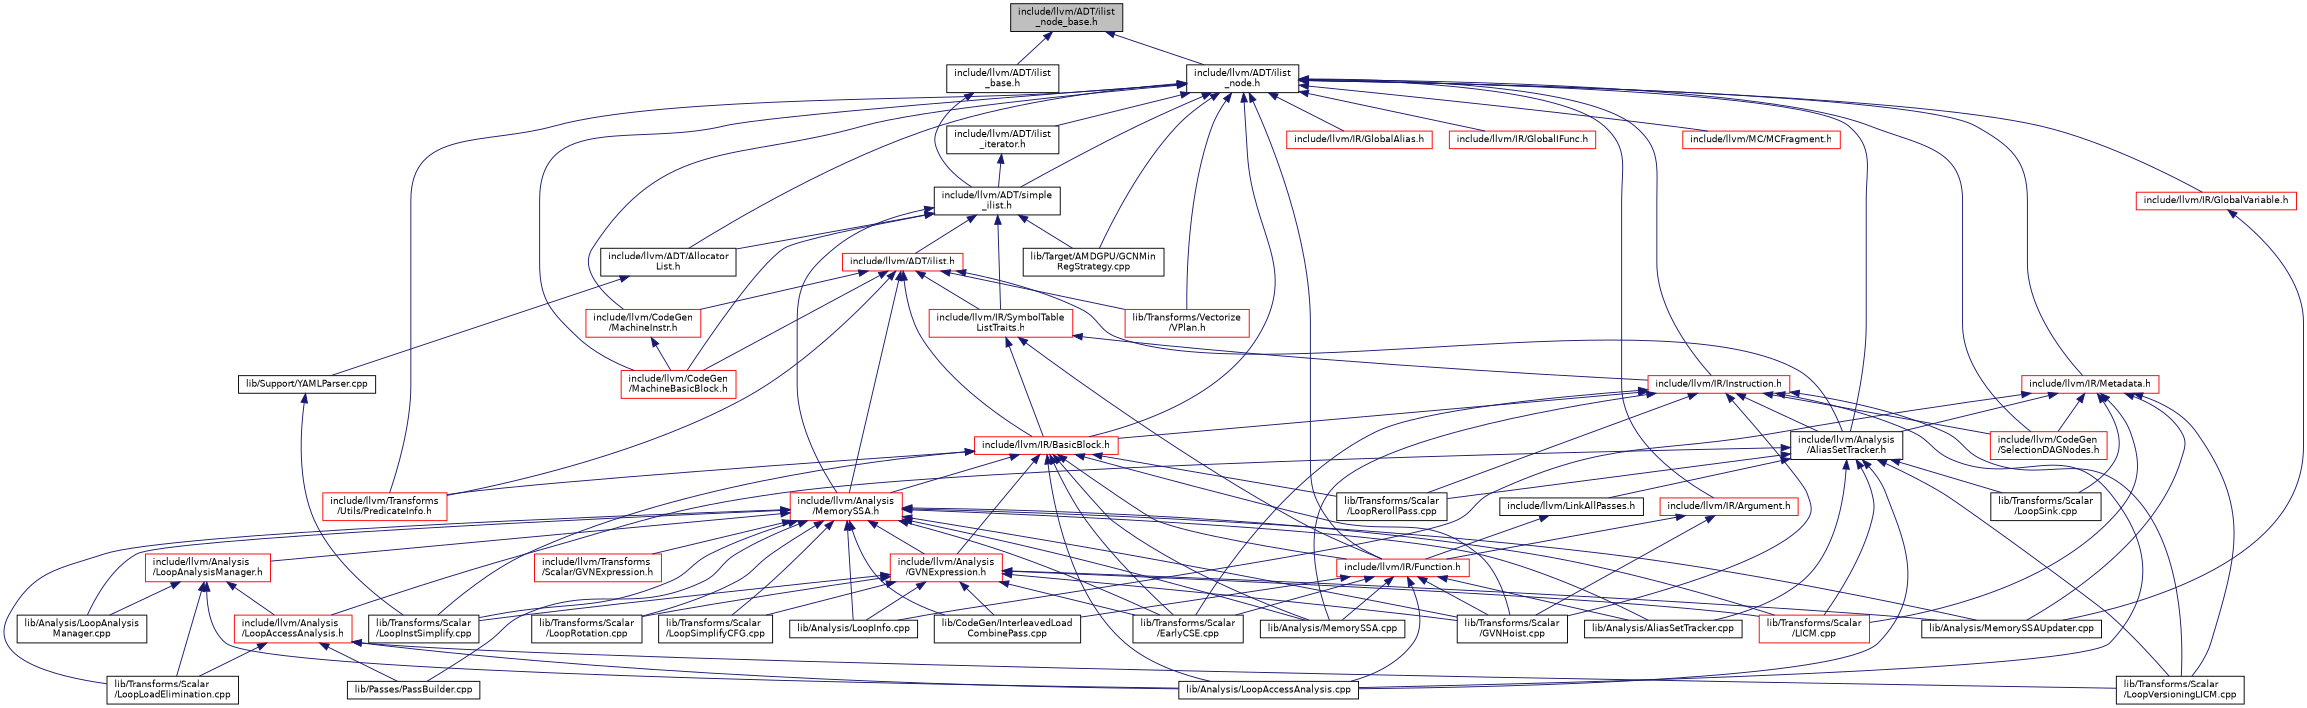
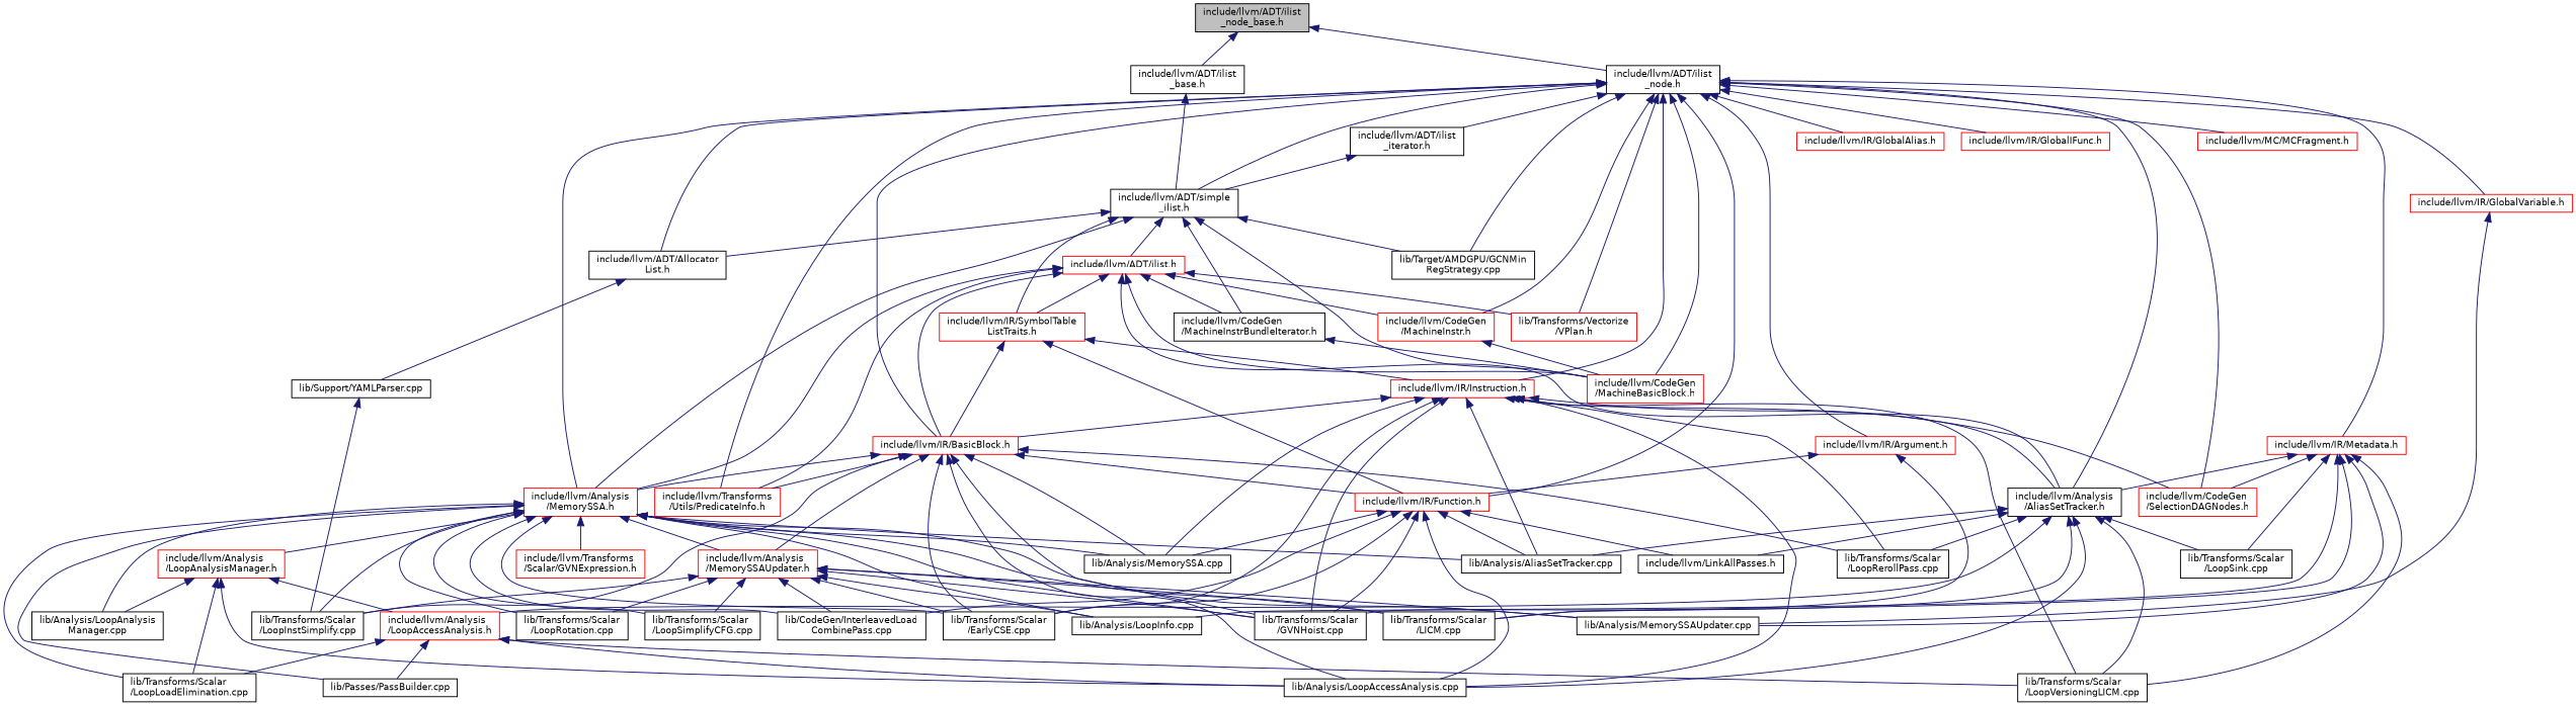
  digraph {
    node [color=black fontname=Helvetica fontsize=10 shape=box]
    edge [color=midnightblue dir=back fontname=Helvetica fontsize=10 labelfontname=Helvetica labelfontsize=10 style=solid]
    n1 [fillcolor=grey75 fontcolor=black height=0.2 label="include/llvm/ADT/ilist\l_node_base.h" style=filled width=0.4]
    n2 [height=0.2 label="include/llvm/ADT/ilist\l_base.h" width=0.4]
    n3 [height=0.2 label="include/llvm/ADT/ilist\l_node.h" width=0.4]
    n4 [height=0.2 label="include/llvm/ADT/simple\l_ilist.h" width=0.4]
    n5 [height=0.2 label="include/llvm/ADT/Allocator\lList.h" width=0.4]
    n6 [color=red height=0.2 label="include/llvm/Analysis\l/MemorySSA.h" width=0.4]
    n7 [color=red height=0.2 label="include/llvm/CodeGen\l/MachineBasicBlock.h" width=0.4]
    n8 [height=0.2 label="lib/Target/AMDGPU/GCNMin\lRegStrategy.cpp" width=0.4]
    n9 [height=0.2 label="include/llvm/Analysis\l/AliasSetTracker.h" width=0.4]
    n10 [color=red height=0.2 label="include/llvm/CodeGen\l/MachineInstr.h" width=0.4]
    n11 [color=red height=0.2 label="include/llvm/IR/BasicBlock.h" width=0.4]
    n12 [color=red height=0.2 label="include/llvm/Transforms\l/Utils/PredicateInfo.h" width=0.4]
    n13 [color=red height=0.2 label="lib/Transforms/Vectorize\l/VPlan.h" width=0.4]
    n14 [color=red height=0.2 label="include/llvm/IR/Function.h" width=0.4]
    n15 [color=red height=0.2 label="include/llvm/IR/Instruction.h" width=0.4]
    n16 [color=red height=0.2 label="include/llvm/CodeGen\l/SelectionDAGNodes.h" width=0.4]
    n17 [height=0.2 label="include/llvm/ADT/ilist\l_iterator.h" width=0.4]
    n18 [color=red height=0.2 label="include/llvm/IR/Argument.h" width=0.4]
    n19 [color=red height=0.2 label="include/llvm/IR/GlobalAlias.h" width=0.4]
    n20 [color=red height=0.2 label="include/llvm/IR/GlobalIFunc.h" width=0.4]
    n21 [color=red height=0.2 label="include/llvm/IR/GlobalVariable.h" width=0.4]
    n22 [color=red height=0.2 label="include/llvm/IR/Metadata.h" width=0.4]
    n23 [color=red height=0.2 label="include/llvm/MC/MCFragment.h" width=0.4]
    n24 [color=red height=0.2 label="include/llvm/ADT/ilist.h" width=0.4]
+   n25 [height=0.2 label="include/llvm/CodeGen\l/MachineInstrBundleIterator.h" width=0.4]
    n26 [color=red height=0.2 label="include/llvm/IR/SymbolTable\lListTraits.h" width=0.4]
    n27 [height=0.2 label="lib/Support/YAMLParser.cpp" width=0.4]
    n28 [height=0.2 label="lib/Analysis/AliasSetTracker.cpp" width=0.4]
-   n29 [color=red height=0.2 label="lib/Transforms/Scalar\l/LICM.cpp" width=0.4]
+   n29 [height=0.2 label="lib/Transforms/Scalar\l/LICM.cpp" width=0.4]
    n30 [height=0.2 label="lib/Passes/PassBuilder.cpp" width=0.4]
    n31 [height=0.2 label="lib/Transforms/Scalar\l/LoopLoadElimination.cpp" width=0.4]
    n32 [color=red height=0.2 label="include/llvm/Analysis\l/LoopAnalysisManager.h" width=0.4]
    n33 [height=0.2 label="lib/Analysis/LoopAnalysis\lManager.cpp" width=0.4]
-   n34 [color=red height=0.2 label="include/llvm/Analysis\l/GVNExpression.h" width=0.4]
+   n34 [color=red height=0.2 label="include/llvm/Analysis\l/MemorySSAUpdater.h" width=0.4]
    n35 [height=0.2 label="lib/Analysis/LoopInfo.cpp" width=0.4]
    n36 [height=0.2 label="lib/Analysis/MemorySSAUpdater.cpp" width=0.4]
    n37 [height=0.2 label="lib/CodeGen/InterleavedLoad\lCombinePass.cpp" width=0.4]
    n38 [height=0.2 label="lib/Transforms/Scalar\l/EarlyCSE.cpp" width=0.4]
    n39 [height=0.2 label="lib/Transforms/Scalar\l/GVNHoist.cpp" width=0.4]
    n40 [height=0.2 label="lib/Transforms/Scalar\l/LoopInstSimplify.cpp" width=0.4]
    n41 [height=0.2 label="lib/Transforms/Scalar\l/LoopRotation.cpp" width=0.4]
    n42 [height=0.2 label="lib/Transforms/Scalar\l/LoopSimplifyCFG.cpp" width=0.4]
    n43 [color=red height=0.2 label="include/llvm/Transforms\l/Scalar/GVNExpression.h" width=0.4]
    n44 [height=0.2 label="lib/Analysis/MemorySSA.cpp" width=0.4]
    n45 [color=red height=0.2 label="include/llvm/Analysis\l/LoopAccessAnalysis.h" width=0.4]
    n46 [height=0.2 label="lib/Analysis/LoopAccessAnalysis.cpp" width=0.4]
    n47 [height=0.2 label="lib/Transforms/Scalar\l/LoopVersioningLICM.cpp" width=0.4]
    n48 [height=0.2 label="include/llvm/LinkAllPasses.h" width=0.4]
    n49 [height=0.2 label="lib/Transforms/Scalar\l/LoopRerollPass.cpp" width=0.4]
    n50 [height=0.2 label="lib/Transforms/Scalar\l/LoopSink.cpp" width=0.4]
    n1 -> n2
    n1 -> n3
    n2 -> n4
    n3 -> n4
    n3 -> n5
+   n3 -> n6
    n3 -> n7
    n3 -> n8
    n3 -> n9
    n3 -> n10
    n3 -> n11
    n3 -> n12
    n3 -> n13
    n3 -> n14
    n3 -> n15
    n3 -> n16
    n3 -> n17
    n3 -> n18
    n3 -> n19
    n3 -> n20
    n3 -> n21
    n3 -> n22
    n3 -> n23
    n4 -> n5
    n4 -> n6
    n4 -> n7
    n4 -> n8
    n4 -> n24
+   n4 -> n25
    n4 -> n26
    n5 -> n27
    n6 -> n28
    n6 -> n29
    n6 -> n30
    n6 -> n31
    n6 -> n32
    n6 -> n33
    n6 -> n34
    n6 -> n35
    n6 -> n36
    n6 -> n37
    n6 -> n38
    n6 -> n39
    n6 -> n40
    n6 -> n41
    n6 -> n42
    n6 -> n43
    n6 -> n44
    n9 -> n28
    n9 -> n29
    n9 -> n45
    n9 -> n46
    n9 -> n47
    n9 -> n48
    n9 -> n49
    n9 -> n50
    n10 -> n7
    n11 -> n6
    n11 -> n12
    n11 -> n14
    n11 -> n34
    n11 -> n38
    n11 -> n39
    n11 -> n40
    n11 -> n44
    n11 -> n46
    n11 -> n49
    n14 -> n28
    n14 -> n37
    n14 -> n38
    n14 -> n39
    n14 -> n44
    n14 -> n46
-   n48 -> n14
+   n14 -> n48
    n15 -> n9
    n15 -> n11
    n15 -> n16
+   n15 -> n28
    n15 -> n38
    n15 -> n39
    n15 -> n44
    n15 -> n46
    n15 -> n47
    n15 -> n49
    n17 -> n4
    n18 -> n14
    n18 -> n39
    n21 -> n36
    n22 -> n9
    n22 -> n16
    n22 -> n29
    n22 -> n35
    n22 -> n36
    n22 -> n47
    n22 -> n50
    n24 -> n6
    n24 -> n7
    n24 -> n9
    n24 -> n10
    n24 -> n11
    n24 -> n12
    n24 -> n13
+   n24 -> n25
    n24 -> n26
+   n25 -> n7
    n26 -> n11
    n26 -> n14
    n26 -> n15
    n27 -> n40
    n32 -> n31
    n32 -> n33
    n32 -> n45
    n32 -> n46
    n34 -> n29
    n34 -> n35
    n34 -> n36
    n34 -> n37
    n34 -> n38
    n34 -> n39
    n34 -> n40
    n34 -> n41
    n34 -> n42
    n45 -> n30
    n45 -> n31
    n45 -> n46
    n45 -> n47
  }
